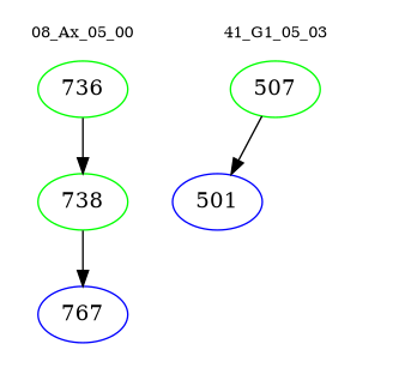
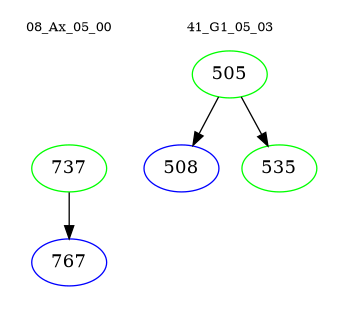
  digraph {
    node [color=green]
    edge [color=black]
-   n1 [label=736]
    n2 [color=blue label=767]
-   n3 [label=738]
-   n4 [label=507]
-   n5 [color=blue label=501]
+   n3 [label=737]
+   n4 [label=505]
+   n5 [color=blue label=508]
+   n6 [label=535]
    subgraph cluster_1 {
      color=white
      fontsize=10
      label="08_Ax_05_00"
-     n1
      n2
      n3
    }
    subgraph cluster_2 {
      color=white
      fontsize=10
      label="41_G1_05_03"
      n4
      n5
+     n6
    }
-   n1 -> n3
    n3 -> n2
    n4 -> n5
+   n4 -> n6
  }
